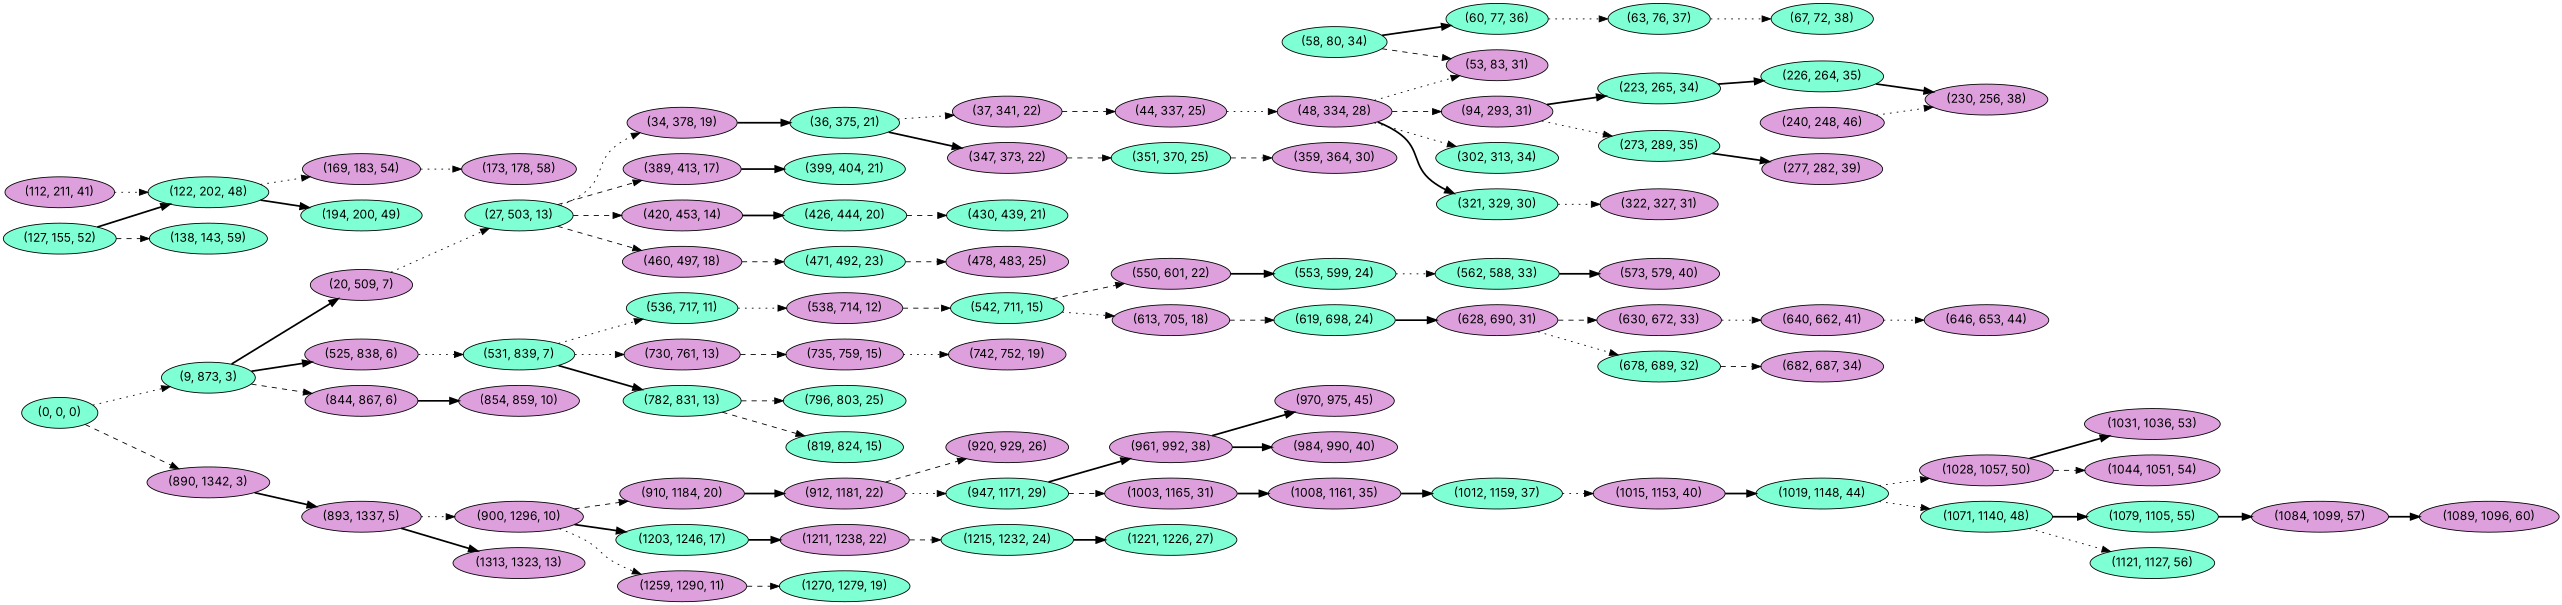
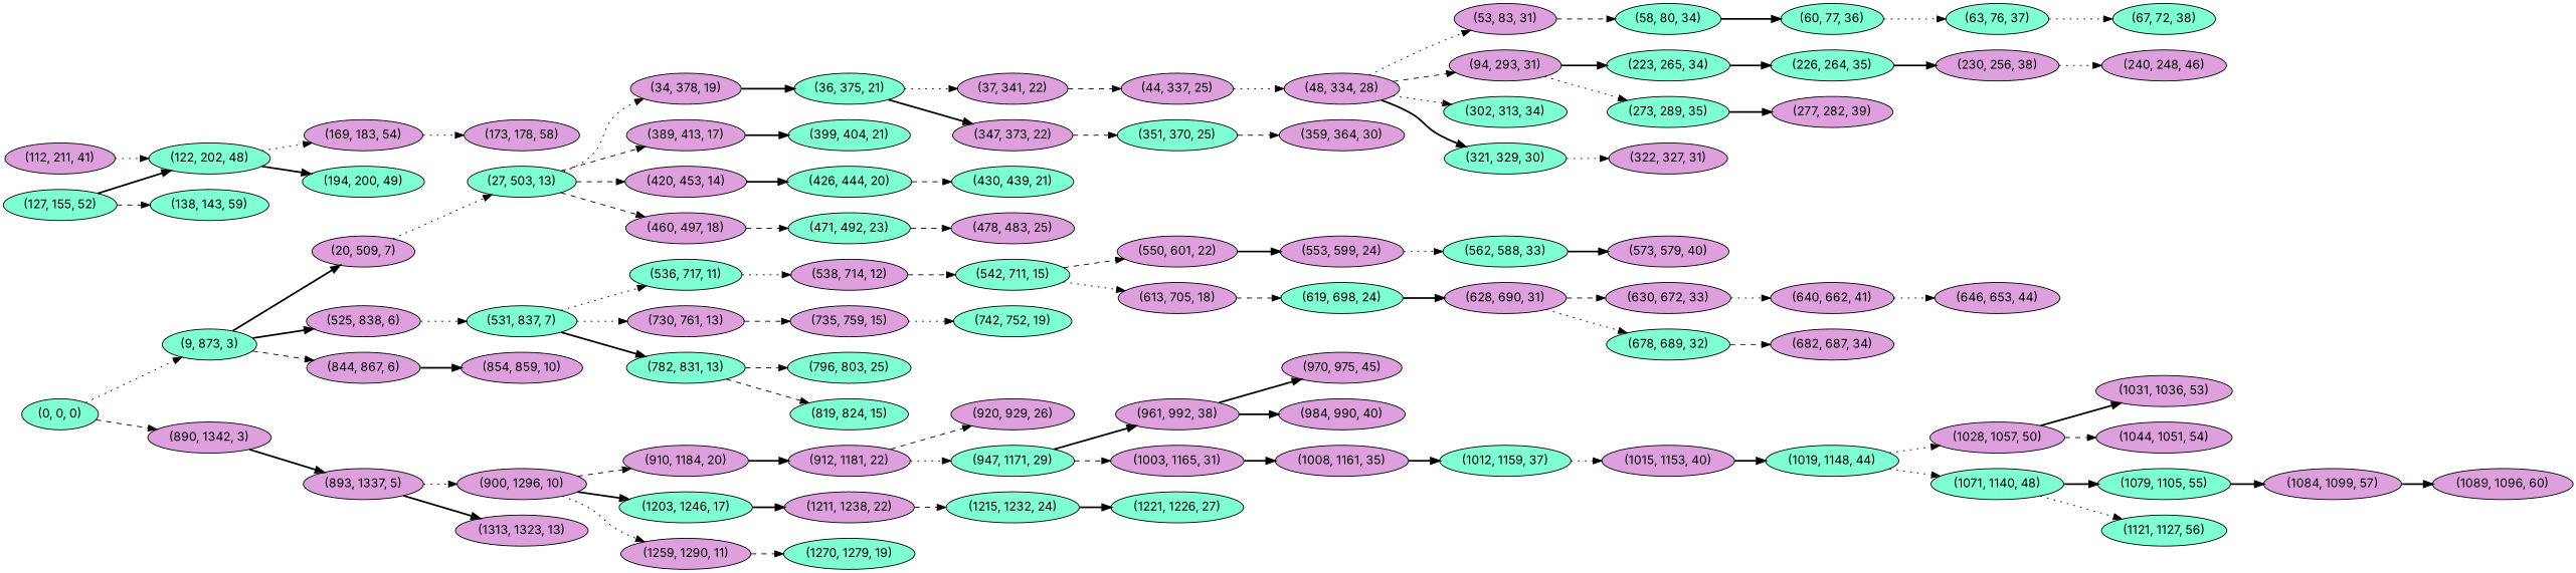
  digraph {
    fontname=Inter
    rankdir=LR
    node [fillcolor=plum fontname=Inter style=filled]
    edge [fontname=Inter style=bold]
    "(0, 0, 0)" [fillcolor=aquamarine]
    "(9, 873, 3)" [fillcolor=aquamarine]
    "(890, 1342, 3)"
    "(20, 509, 7)"
    "(525, 838, 6)"
    "(844, 867, 6)"
    "(893, 1337, 5)"
    "(27, 503, 13)" [fillcolor=aquamarine]
-   "(531, 837, 7)" [fillcolor=aquamarine label="(531, 839, 7)"]
+   "(531, 837, 7)" [fillcolor=aquamarine]
    "(854, 859, 10)"
    "(34, 378, 19)"
    "(389, 413, 17)"
    "(420, 453, 14)"
    "(460, 497, 18)"
    "(36, 375, 21)" [fillcolor=aquamarine]
    "(399, 404, 21)" [fillcolor=aquamarine]
    "(426, 444, 20)" [fillcolor=aquamarine]
    "(471, 492, 23)" [fillcolor=aquamarine]
    "(37, 341, 22)"
    "(347, 373, 22)"
    "(44, 337, 25)"
    "(351, 370, 25)" [fillcolor=aquamarine]
    "(48, 334, 28)"
    "(53, 83, 31)"
    "(94, 293, 31)"
    "(302, 313, 34)" [fillcolor=aquamarine]
    "(321, 329, 30)" [fillcolor=aquamarine]
    "(58, 80, 34)" [fillcolor=aquamarine]
    "(223, 265, 34)" [fillcolor=aquamarine]
    "(273, 289, 35)" [fillcolor=aquamarine]
    "(322, 327, 31)"
    "(60, 77, 36)" [fillcolor=aquamarine]
    "(63, 76, 37)" [fillcolor=aquamarine]
    "(67, 72, 38)" [fillcolor=aquamarine]
    "(226, 264, 35)" [fillcolor=aquamarine]
    "(277, 282, 39)"
    "(122, 202, 48)" [fillcolor=aquamarine]
    "(112, 211, 41)"
    "(169, 183, 54)"
    "(194, 200, 49)" [fillcolor=aquamarine]
    "(127, 155, 52)" [fillcolor=aquamarine]
    "(138, 143, 59)" [fillcolor=aquamarine]
    "(173, 178, 58)"
    "(230, 256, 38)"
    "(240, 248, 46)"
    "(359, 364, 30)"
    "(430, 439, 21)" [fillcolor=aquamarine]
    "(478, 483, 25)"
    "(536, 717, 11)" [fillcolor=aquamarine]
    "(730, 761, 13)"
    "(782, 831, 13)" [fillcolor=aquamarine]
    "(538, 714, 12)"
    "(735, 759, 15)"
    "(796, 803, 25)" [fillcolor=aquamarine]
    "(819, 824, 15)" [fillcolor=aquamarine]
    "(542, 711, 15)" [fillcolor=aquamarine]
    "(550, 601, 22)"
    "(613, 705, 18)"
-   "(553, 599, 24)" [fillcolor=aquamarine]
+   "(553, 599, 24)"
    "(619, 698, 24)" [fillcolor=aquamarine]
    "(562, 588, 33)" [fillcolor=aquamarine]
    "(573, 579, 40)"
    "(628, 690, 31)"
    "(630, 672, 33)"
    "(678, 689, 32)" [fillcolor=aquamarine]
    "(640, 662, 41)"
    "(682, 687, 34)"
    "(646, 653, 44)"
-   "(742, 752, 19)"
+   "(742, 752, 19)" [fillcolor=aquamarine]
    "(900, 1296, 10)"
    "(1313, 1323, 13)"
    "(910, 1184, 20)"
    "(1203, 1246, 17)" [fillcolor=aquamarine]
    "(1259, 1290, 11)"
    "(912, 1181, 22)"
    "(1211, 1238, 22)"
    "(1270, 1279, 19)" [fillcolor=aquamarine]
    "(920, 929, 26)"
    "(947, 1171, 29)" [fillcolor=aquamarine]
    "(961, 992, 38)"
    "(1003, 1165, 31)"
    "(970, 975, 45)"
    "(984, 990, 40)"
    "(1008, 1161, 35)"
    "(1012, 1159, 37)" [fillcolor=aquamarine]
    "(1015, 1153, 40)"
    "(1019, 1148, 44)" [fillcolor=aquamarine]
    "(1028, 1057, 50)"
    "(1071, 1140, 48)" [fillcolor=aquamarine]
    "(1031, 1036, 53)"
    "(1044, 1051, 54)"
    "(1079, 1105, 55)" [fillcolor=aquamarine]
    "(1121, 1127, 56)" [fillcolor=aquamarine]
    "(1084, 1099, 57)"
    "(1089, 1096, 60)"
    "(1215, 1232, 24)" [fillcolor=aquamarine]
    "(1221, 1226, 27)" [fillcolor=aquamarine]
    "(0, 0, 0)" -> "(9, 873, 3)" [style=dotted]
    "(0, 0, 0)" -> "(890, 1342, 3)" [style=dashed]
    "(9, 873, 3)" -> "(20, 509, 7)"
    "(9, 873, 3)" -> "(525, 838, 6)"
    "(9, 873, 3)" -> "(844, 867, 6)" [style=dashed]
    "(890, 1342, 3)" -> "(893, 1337, 5)"
    "(20, 509, 7)" -> "(27, 503, 13)" [style=dotted]
    "(525, 838, 6)" -> "(531, 837, 7)" [style=dotted]
    "(844, 867, 6)" -> "(854, 859, 10)"
    "(893, 1337, 5)" -> "(900, 1296, 10)" [style=dotted]
    "(893, 1337, 5)" -> "(1313, 1323, 13)"
    "(27, 503, 13)" -> "(34, 378, 19)" [style=dotted]
    "(27, 503, 13)" -> "(389, 413, 17)" [style=dashed]
    "(27, 503, 13)" -> "(420, 453, 14)" [style=dashed]
    "(27, 503, 13)" -> "(460, 497, 18)" [style=dashed]
    "(531, 837, 7)" -> "(536, 717, 11)" [style=dotted]
    "(531, 837, 7)" -> "(730, 761, 13)" [style=dotted]
    "(531, 837, 7)" -> "(782, 831, 13)"
    "(34, 378, 19)" -> "(36, 375, 21)"
    "(389, 413, 17)" -> "(399, 404, 21)"
    "(420, 453, 14)" -> "(426, 444, 20)"
    "(460, 497, 18)" -> "(471, 492, 23)" [style=dashed]
    "(36, 375, 21)" -> "(37, 341, 22)" [style=dotted]
    "(36, 375, 21)" -> "(347, 373, 22)"
    "(426, 444, 20)" -> "(430, 439, 21)" [style=dashed]
    "(471, 492, 23)" -> "(478, 483, 25)" [style=dashed]
    "(37, 341, 22)" -> "(44, 337, 25)" [style=dashed]
    "(347, 373, 22)" -> "(351, 370, 25)" [style=dashed]
    "(44, 337, 25)" -> "(48, 334, 28)" [style=dotted]
    "(351, 370, 25)" -> "(359, 364, 30)" [style=dashed]
    "(48, 334, 28)" -> "(53, 83, 31)" [style=dotted]
    "(48, 334, 28)" -> "(94, 293, 31)" [style=dashed]
    "(48, 334, 28)" -> "(302, 313, 34)" [style=dotted]
    "(48, 334, 28)" -> "(321, 329, 30)"
-   "(58, 80, 34)" -> "(53, 83, 31)" [style=dashed]
+   "(53, 83, 31)" -> "(58, 80, 34)" [style=dashed]
    "(94, 293, 31)" -> "(223, 265, 34)"
    "(94, 293, 31)" -> "(273, 289, 35)" [style=dotted]
    "(321, 329, 30)" -> "(322, 327, 31)" [style=dotted]
    "(58, 80, 34)" -> "(60, 77, 36)"
    "(223, 265, 34)" -> "(226, 264, 35)"
    "(273, 289, 35)" -> "(277, 282, 39)"
    "(60, 77, 36)" -> "(63, 76, 37)" [style=dotted]
    "(63, 76, 37)" -> "(67, 72, 38)" [style=dotted]
    "(226, 264, 35)" -> "(230, 256, 38)"
    "(122, 202, 48)" -> "(169, 183, 54)" [style=dotted]
    "(122, 202, 48)" -> "(194, 200, 49)"
    "(112, 211, 41)" -> "(122, 202, 48)" [style=dotted]
    "(169, 183, 54)" -> "(173, 178, 58)" [style=dotted]
    "(127, 155, 52)" -> "(122, 202, 48)"
    "(127, 155, 52)" -> "(138, 143, 59)" [style=dashed]
-   "(240, 248, 46)" -> "(230, 256, 38)" [style=dotted]
+   "(230, 256, 38)" -> "(240, 248, 46)" [style=dotted]
    "(536, 717, 11)" -> "(538, 714, 12)" [style=dotted]
    "(730, 761, 13)" -> "(735, 759, 15)" [style=dashed]
    "(782, 831, 13)" -> "(796, 803, 25)" [style=dashed]
    "(782, 831, 13)" -> "(819, 824, 15)" [style=dashed]
    "(538, 714, 12)" -> "(542, 711, 15)" [style=dashed]
    "(735, 759, 15)" -> "(742, 752, 19)" [style=dotted]
    "(542, 711, 15)" -> "(550, 601, 22)" [style=dashed]
    "(542, 711, 15)" -> "(613, 705, 18)" [style=dotted]
    "(550, 601, 22)" -> "(553, 599, 24)"
    "(613, 705, 18)" -> "(619, 698, 24)" [style=dashed]
    "(553, 599, 24)" -> "(562, 588, 33)" [style=dotted]
    "(619, 698, 24)" -> "(628, 690, 31)"
    "(562, 588, 33)" -> "(573, 579, 40)"
    "(628, 690, 31)" -> "(630, 672, 33)" [style=dashed]
    "(628, 690, 31)" -> "(678, 689, 32)" [style=dotted]
    "(630, 672, 33)" -> "(640, 662, 41)" [style=dotted]
    "(678, 689, 32)" -> "(682, 687, 34)" [style=dashed]
    "(640, 662, 41)" -> "(646, 653, 44)" [style=dotted]
    "(900, 1296, 10)" -> "(910, 1184, 20)" [style=dashed]
    "(900, 1296, 10)" -> "(1203, 1246, 17)"
    "(900, 1296, 10)" -> "(1259, 1290, 11)" [style=dotted]
    "(910, 1184, 20)" -> "(912, 1181, 22)"
    "(1203, 1246, 17)" -> "(1211, 1238, 22)"
    "(1259, 1290, 11)" -> "(1270, 1279, 19)" [style=dashed]
    "(912, 1181, 22)" -> "(920, 929, 26)" [style=dashed]
    "(912, 1181, 22)" -> "(947, 1171, 29)" [style=dotted]
    "(1211, 1238, 22)" -> "(1215, 1232, 24)" [style=dashed]
    "(947, 1171, 29)" -> "(961, 992, 38)"
    "(947, 1171, 29)" -> "(1003, 1165, 31)" [style=dashed]
    "(961, 992, 38)" -> "(970, 975, 45)"
    "(961, 992, 38)" -> "(984, 990, 40)"
    "(1003, 1165, 31)" -> "(1008, 1161, 35)"
    "(1008, 1161, 35)" -> "(1012, 1159, 37)"
    "(1012, 1159, 37)" -> "(1015, 1153, 40)" [style=dotted]
    "(1015, 1153, 40)" -> "(1019, 1148, 44)"
    "(1019, 1148, 44)" -> "(1028, 1057, 50)" [style=dotted]
    "(1019, 1148, 44)" -> "(1071, 1140, 48)" [style=dotted]
    "(1028, 1057, 50)" -> "(1031, 1036, 53)"
    "(1028, 1057, 50)" -> "(1044, 1051, 54)" [style=dashed]
    "(1071, 1140, 48)" -> "(1079, 1105, 55)"
    "(1071, 1140, 48)" -> "(1121, 1127, 56)" [style=dotted]
    "(1079, 1105, 55)" -> "(1084, 1099, 57)"
    "(1084, 1099, 57)" -> "(1089, 1096, 60)"
    "(1215, 1232, 24)" -> "(1221, 1226, 27)"
  }
